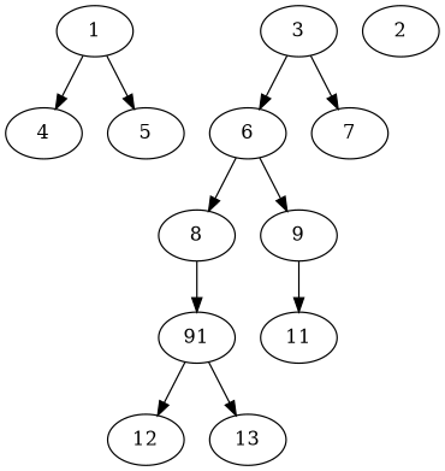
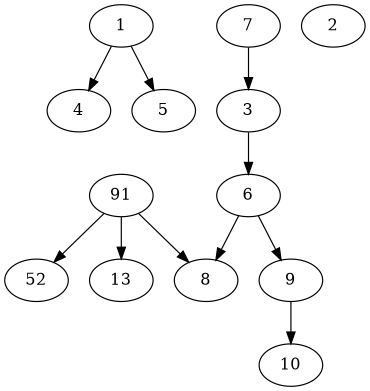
  digraph {
    node [alpha=0.18]
    1 [expect_size=12415245073116236]
    4 [alpha=0.07 expect_size=82544158757935]
    5 [alpha=0.02 expect_size=8288006872940981]
    3 [alpha=0.04 expect_size=11721571211867574]
    6 [expect_size=2852700433678336000]
    7 [alpha=0.03 expect_size=370243667930239]
    8 [alpha=0.19 expect_size=172908701720934]
    9 [alpha=0.15 expect_size=4279571907770241]
    2 [alpha=0.09 expect_size=2197955172676668]
    n10 [alpha=0.11 expect_size=159594514898920 label=91]
-   10 [alpha=0.02 expect_size=297565106908590 label=11]
-   12 [alpha=0.01 expect_size=791218913923825664]
+   10 [alpha=0.02 expect_size=297565106908590]
+   12 [alpha=0.01 expect_size=791218913923825664 label=52]
    13 [alpha=0.13 expect_size=4386367075209024]
    1 -> 4
    1 -> 5
    3 -> 6
-   3 -> 7
+   7 -> 3
    6 -> 8
    6 -> 9
-   8 -> n10
+   n10 -> 8
    9 -> 10
    n10 -> 12
    n10 -> 13
  }
